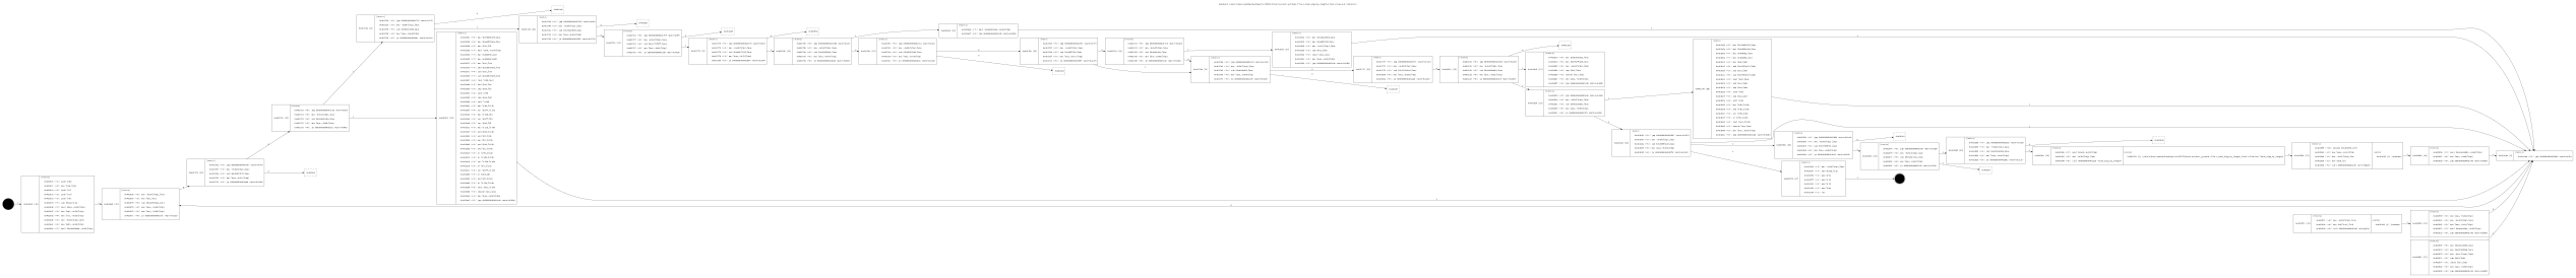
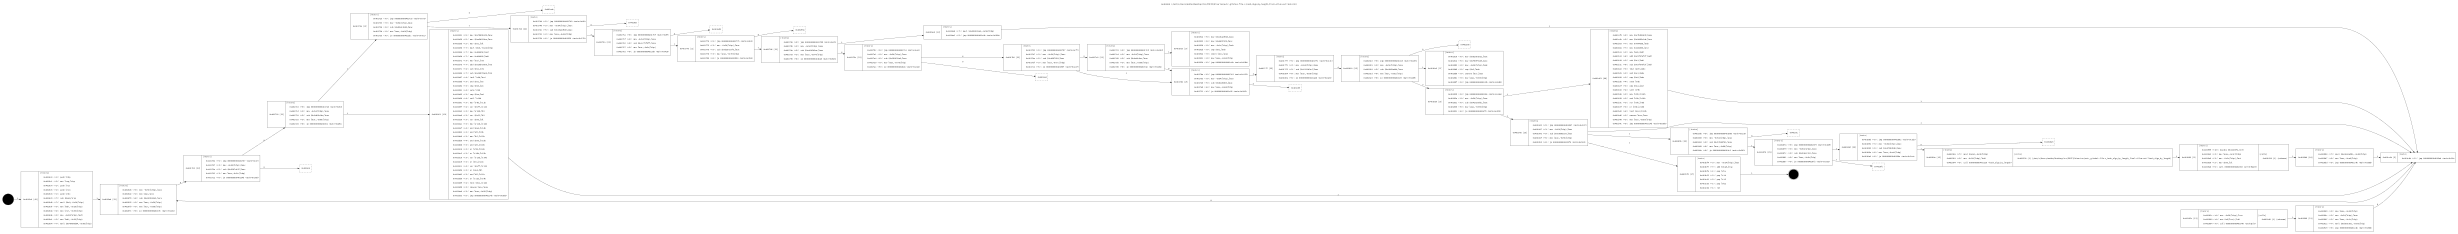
  digraph {
    fontname="Source Code Pro"
    label="0x4016c0 (/mnt/c/Users/mathe/Desktop/tcc/POCII/binaries/extr_gitsha1-file.c_hash_algo_by_length_Final-ollvm.out::main(0))"
    labelloc=t
    rankdir=LR
    node [fontname="Source Code Pro" shape=record]
    edge [fontname="Source Code Pro"]
    Entry [fillcolor=black height=0.3 shape=circle style=filled width=0.3]
    n2 [label="{\n     0x4016c0 [43]\l\n     | [instrs]\l\n     &nbsp;&nbsp;0x4016c0 \<+1\>: push %rbp\l\n     &nbsp;&nbsp;0x4016c1 \<+3\>: mov %rsp,%rbp\l\n     &nbsp;&nbsp;0x4016c4 \<+2\>: push %r15\l\n     &nbsp;&nbsp;0x4016c6 \<+2\>: push %r14\l\n     &nbsp;&nbsp;0x4016c8 \<+1\>: push %rbx\l\n     &nbsp;&nbsp;0x4016c9 \<+7\>: sub $0xa8,%rsp\l\n     &nbsp;&nbsp;0x4016d0 \<+7\>: movl $0x0,-0x24(%rbp)\l\n     &nbsp;&nbsp;0x4016d7 \<+3\>: mov %edi,-0x28(%rbp)\l\n     &nbsp;&nbsp;0x4016da \<+4\>: mov %rsi,-0x30(%rbp)\l\n     &nbsp;&nbsp;0x4016de \<+3\>: mov -0x28(%rbp),%edi\l\n     &nbsp;&nbsp;0x4016e1 \<+3\>: mov %edi,-0x20(%rbp)\l\n     &nbsp;&nbsp;0x4016e4 \<+7\>: movl $0x4069ed04,-0x50(%rbp)\l\n  }"]
    n3 [label="{\n     0x4016eb [23]\l\n     | [instrs]\l\n     &nbsp;&nbsp;0x4016eb \<+3\>: mov -0x50(%rbp),%eax\l\n     &nbsp;&nbsp;0x4016ee \<+2\>: mov %eax,%ecx\l\n     &nbsp;&nbsp;0x4016f0 \<+6\>: sub $0x820910a2,%ecx\l\n     &nbsp;&nbsp;0x4016f6 \<+3\>: mov %eax,-0x54(%rbp)\l\n     &nbsp;&nbsp;0x4016f9 \<+3\>: mov %ecx,-0x58(%rbp)\l\n     &nbsp;&nbsp;0x4016fc \<+6\>: je 00000000004018fc \<main+0x23c\>\l\n  }"]
    n4 [label="{\n     0x401702 [22]\l\n     | [instrs]\l\n     &nbsp;&nbsp;0x401702 \<+5\>: jmp 0000000000401707 \<main+0x47\>\l\n     &nbsp;&nbsp;0x401707 \<+3\>: mov -0x54(%rbp),%eax\l\n     &nbsp;&nbsp;0x40170a \<+5\>: sub $0x9207af47,%eax\l\n     &nbsp;&nbsp;0x40170f \<+3\>: mov %eax,-0x5c(%rbp)\l\n     &nbsp;&nbsp;0x401712 \<+6\>: je 0000000000401a4d \<main+0x38d\>\l\n  }"]
    n5 [label="{\n     0x4018fc [13]\l\n     | [instrs]\l\n     &nbsp;&nbsp;0x4018fc \<+4\>: mov -0x30(%rbp),%rax\l\n     &nbsp;&nbsp;0x401900 \<+4\>: mov 0x8(%rax),%rdi\l\n     &nbsp;&nbsp;0x401904 \<+5\>: call 0000000000401040 \<atoi@plt\>\l\n     | [calls]\l\n     &nbsp;&nbsp;0x401040 \{1\} (unknown)\l\n  }"]
    n6 [label="{\n     0x401909 [21]\l\n     | [instrs]\l\n     &nbsp;&nbsp;0x401909 \<+3\>: mov %eax,-0x34(%rbp)\l\n     &nbsp;&nbsp;0x40190c \<+3\>: mov -0x34(%rbp),%eax\l\n     &nbsp;&nbsp;0x40190f \<+3\>: mov %eax,-0x1c(%rbp)\l\n     &nbsp;&nbsp;0x401912 \<+7\>: movl $0xbe5c0ec,-0x50(%rbp)\l\n     &nbsp;&nbsp;0x401919 \<+5\>: jmp 0000000000401c4b \<main+0x58b\>\l\n  }"]
    n7 [label="{\n     0x401a4d\l\n  }" style=dashed]
    n8 [label="{\n     0x401718 [22]\l\n     | [instrs]\l\n     &nbsp;&nbsp;0x401718 \<+5\>: jmp 000000000040171d \<main+0x5d\>\l\n     &nbsp;&nbsp;0x40171d \<+3\>: mov -0x54(%rbp),%eax\l\n     &nbsp;&nbsp;0x401720 \<+5\>: sub $0x9466c1de,%eax\l\n     &nbsp;&nbsp;0x401725 \<+3\>: mov %eax,-0x60(%rbp)\l\n     &nbsp;&nbsp;0x401728 \<+6\>: je 0000000000401b51 \<main+0x491\>\l\n  }"]
    n9 [label="{\n     0x401c4b [5]\l\n     | [instrs]\l\n     &nbsp;&nbsp;0x401c4b \<+5\>: jmp 00000000004016eb \<main+0x2b\>\l\n  }"]
    n10 [label="{\n     0x401b51 [151]\l\n     | [instrs]\l\n     &nbsp;&nbsp;0x401b51 \<+5\>: mov $0x7b891639,%eax\l\n     &nbsp;&nbsp;0x401b56 \<+5\>: mov $0xe5df42ee,%ecx\l\n     &nbsp;&nbsp;0x401b5b \<+2\>: mov $0x1,%dl\l\n     &nbsp;&nbsp;0x401b5d \<+7\>: movl $0x0,-0x24(%rbp)\l\n     &nbsp;&nbsp;0x401b64 \<+7\>: mov 0x404058,%esi\l\n     &nbsp;&nbsp;0x401b6b \<+7\>: mov 0x404060,%edi\l\n     &nbsp;&nbsp;0x401b72 \<+3\>: mov %esi,%r8d\l\n     &nbsp;&nbsp;0x401b75 \<+7\>: add $0x20b726e9,%r8d\l\n     &nbsp;&nbsp;0x401b7c \<+4\>: sub $0x1,%r8d\l\n     &nbsp;&nbsp;0x401b80 \<+7\>: sub $0x20b726e9,%r8d\l\n     &nbsp;&nbsp;0x401b87 \<+4\>: imul %r8d,%esi\l\n     &nbsp;&nbsp;0x401b8b \<+3\>: and $0x1,%esi\l\n     &nbsp;&nbsp;0x401b8e \<+3\>: cmp $0x0,%esi\l\n     &nbsp;&nbsp;0x401b91 \<+4\>: sete %r9b\l\n     &nbsp;&nbsp;0x401b95 \<+3\>: cmp $0xa,%edi\l\n     &nbsp;&nbsp;0x401b98 \<+4\>: setl %r10b\l\n     &nbsp;&nbsp;0x401b9c \<+3\>: mov %r9b,%r11b\l\n     &nbsp;&nbsp;0x401b9f \<+4\>: xor $0xff,%r11b\l\n     &nbsp;&nbsp;0x401ba3 \<+3\>: mov %r10b,%bl\l\n     &nbsp;&nbsp;0x401ba6 \<+3\>: xor $0xff,%bl\l\n     &nbsp;&nbsp;0x401ba9 \<+3\>: xor $0x0,%dl\l\n     &nbsp;&nbsp;0x401bac \<+3\>: mov %r11b,%r14b\l\n     &nbsp;&nbsp;0x401baf \<+4\>: and $0x0,%r14b\l\n     &nbsp;&nbsp;0x401bb3 \<+3\>: and %dl,%r9b\l\n     &nbsp;&nbsp;0x401bb6 \<+3\>: mov %bl,%r15b\l\n     &nbsp;&nbsp;0x401bb9 \<+4\>: and $0x0,%r15b\l\n     &nbsp;&nbsp;0x401bbd \<+3\>: and %dl,%r10b\l\n     &nbsp;&nbsp;0x401bc0 \<+3\>: or %r9b,%r14b\l\n     &nbsp;&nbsp;0x401bc3 \<+3\>: or %r10b,%r15b\l\n     &nbsp;&nbsp;0x401bc6 \<+3\>: xor %r15b,%r14b\l\n     &nbsp;&nbsp;0x401bc9 \<+3\>: or %bl,%r11b\l\n     &nbsp;&nbsp;0x401bcc \<+4\>: xor $0xff,%r11b\l\n     &nbsp;&nbsp;0x401bd0 \<+3\>: or $0x0,%dl\l\n     &nbsp;&nbsp;0x401bd3 \<+3\>: and %dl,%r11b\l\n     &nbsp;&nbsp;0x401bd6 \<+3\>: or %r11b,%r14b\l\n     &nbsp;&nbsp;0x401bd9 \<+4\>: test $0x1,%r14b\l\n     &nbsp;&nbsp;0x401bdd \<+3\>: cmovne %ecx,%eax\l\n     &nbsp;&nbsp;0x401be0 \<+3\>: mov %eax,-0x50(%rbp)\l\n     &nbsp;&nbsp;0x401be3 \<+5\>: jmp 0000000000401c4b \<main+0x58b\>\l\n  }"]
    n11 [label="{\n     0x40172e [22]\l\n     | [instrs]\l\n     &nbsp;&nbsp;0x40172e \<+5\>: jmp 0000000000401733 \<main+0x73\>\l\n     &nbsp;&nbsp;0x401733 \<+3\>: mov -0x54(%rbp),%eax\l\n     &nbsp;&nbsp;0x401736 \<+5\>: sub $0xb3e13045,%eax\l\n     &nbsp;&nbsp;0x40173b \<+3\>: mov %eax,-0x64(%rbp)\l\n     &nbsp;&nbsp;0x40173e \<+6\>: je 0000000000401adc \<main+0x41c\>\l\n  }"]
    Exit [fillcolor=black height=0.3 peripheries=2 shape=circle style=filled width=0.3]
    n13 [label="{\n     0x401adc\l\n  }" style=dashed]
    n14 [label="{\n     0x401744 [22]\l\n     | [instrs]\l\n     &nbsp;&nbsp;0x401744 \<+5\>: jmp 0000000000401749 \<main+0x89\>\l\n     &nbsp;&nbsp;0x401749 \<+3\>: mov -0x54(%rbp),%eax\l\n     &nbsp;&nbsp;0x40174c \<+5\>: sub $0xc6a2d920,%eax\l\n     &nbsp;&nbsp;0x401751 \<+3\>: mov %eax,-0x68(%rbp)\l\n     &nbsp;&nbsp;0x401754 \<+6\>: je 0000000000401939 \<main+0x279\>\l\n  }"]
    n15 [label="{\n     0x4019b0 [18]\l\n     | [instrs]\l\n     &nbsp;&nbsp;0x4019b0 \<+7\>: movl $0x42e2eddc,-0x50(%rbp)\l\n     &nbsp;&nbsp;0x4019b7 \<+6\>: mov %eax,-0xa8(%rbp)\l\n     &nbsp;&nbsp;0x4019bd \<+5\>: jmp 0000000000401c4b \<main+0x58b\>\l\n  }"]
    n16 [label="{\n     0x401939\l\n  }" style=dashed]
    n17 [label="{\n     0x40175a [22]\l\n     | [instrs]\l\n     &nbsp;&nbsp;0x40175a \<+5\>: jmp 000000000040175f \<main+0x9f\>\l\n     &nbsp;&nbsp;0x40175f \<+3\>: mov -0x54(%rbp),%eax\l\n     &nbsp;&nbsp;0x401762 \<+5\>: sub $0xccfcf9ff,%eax\l\n     &nbsp;&nbsp;0x401767 \<+3\>: mov %eax,-0x6c(%rbp)\l\n     &nbsp;&nbsp;0x40176a \<+6\>: je 0000000000401ad0 \<main+0x410\>\l\n  }"]
    n18 [label="{\n     0x401999 [23]\l\n     | [instrs]\l\n     &nbsp;&nbsp;0x401999 \<+10\>: movabs $0x4020f2,%rdi\l\n     &nbsp;&nbsp;0x4019a3 \<+3\>: mov %eax,-0x3c(%rbp)\l\n     &nbsp;&nbsp;0x4019a6 \<+3\>: mov -0x3c(%rbp),%esi\l\n     &nbsp;&nbsp;0x4019a9 \<+2\>: mov $0x0,%al\l\n     &nbsp;&nbsp;0x4019ab \<+5\>: call 0000000000401030 \<printf@plt\>\l\n     | [calls]\l\n     &nbsp;&nbsp;0x401030 \{1\} (unknown)\l\n  }"]
    n19 [label="{\n     0x401ad0\l\n  }" style=dashed]
    n20 [label="{\n     0x401770 [22]\l\n     | [instrs]\l\n     &nbsp;&nbsp;0x401770 \<+5\>: jmp 0000000000401775 \<main+0xb5\>\l\n     &nbsp;&nbsp;0x401775 \<+3\>: mov -0x54(%rbp),%eax\l\n     &nbsp;&nbsp;0x401778 \<+5\>: sub $0xda5725f0,%eax\l\n     &nbsp;&nbsp;0x40177d \<+3\>: mov %eax,-0x70(%rbp)\l\n     &nbsp;&nbsp;0x401780 \<+6\>: je 0000000000401954 \<main+0x294\>\l\n  }"]
    n21 [label="{\n     0x4018a6\l\n  }" style=dashed]
    n22 [label="{\n     0x401954\l\n  }" style=dashed]
    n23 [label="{\n     0x401786 [22]\l\n     | [instrs]\l\n     &nbsp;&nbsp;0x401786 \<+5\>: jmp 000000000040178b \<main+0xcb\>\l\n     &nbsp;&nbsp;0x40178b \<+3\>: mov -0x54(%rbp),%eax\l\n     &nbsp;&nbsp;0x40178e \<+5\>: sub $0xe5df42ee,%eax\l\n     &nbsp;&nbsp;0x401793 \<+3\>: mov %eax,-0x74(%rbp)\l\n     &nbsp;&nbsp;0x401796 \<+6\>: je 0000000000401be8 \<main+0x528\>\l\n  }"]
    n24 [label="{\n     0x40198a [15]\l\n     | [instrs]\l\n     &nbsp;&nbsp;0x40198a \<+7\>: movl $0x64,-0x38(%rbp)\l\n     &nbsp;&nbsp;0x401991 \<+3\>: mov -0x38(%rbp),%edi\l\n     &nbsp;&nbsp;0x401994 \<+5\>: call 0000000000401220 \<hash_algo_by_length\>\l\n     | [calls]\l\n     &nbsp;&nbsp;0x401220 \{1\} (/mnt/c/Users/mathe/Desktop/tcc/POCII/binaries/extr_gitsha1-file.c_hash_algo_by_length_Final-ollvm.out::hash_algo_by_length)\l\n  }"]
    n25 [label="{\n     0x401be8 [12]\l\n     | [instrs]\l\n     &nbsp;&nbsp;0x401be8 \<+7\>: movl $0x556931e0,-0x50(%rbp)\l\n     &nbsp;&nbsp;0x401bef \<+5\>: jmp 0000000000401c4b \<main+0x58b\>\l\n  }"]
    n26 [label="{\n     0x40179c [22]\l\n     | [instrs]\l\n     &nbsp;&nbsp;0x40179c \<+5\>: jmp 00000000004017a1 \<main+0xe1\>\l\n     &nbsp;&nbsp;0x4017a1 \<+3\>: mov -0x54(%rbp),%eax\l\n     &nbsp;&nbsp;0x4017a4 \<+5\>: sub $0xf60f91e9,%eax\l\n     &nbsp;&nbsp;0x4017a9 \<+3\>: mov %eax,-0x78(%rbp)\l\n     &nbsp;&nbsp;0x4017ac \<+6\>: je 00000000004018e4 \<main+0x224\>\l\n  }"]
    n27 [label="{\n     0x40188d [25]\l\n     | [instrs]\l\n     &nbsp;&nbsp;0x40188d \<+5\>: jmp 0000000000401892 \<main+0x1d2\>\l\n     &nbsp;&nbsp;0x401892 \<+3\>: mov -0x54(%rbp),%eax\l\n     &nbsp;&nbsp;0x401895 \<+5\>: sub $0x6728d346,%eax\l\n     &nbsp;&nbsp;0x40189a \<+6\>: mov %eax,-0xa0(%rbp)\l\n     &nbsp;&nbsp;0x4018a0 \<+6\>: je 000000000040198a \<main+0x2ca\>\l\n  }"]
    n28 [label="{\n     0x4018e4\l\n  }" style=dashed]
    n29 [label="{\n     0x4017b2 [22]\l\n     | [instrs]\l\n     &nbsp;&nbsp;0x4017b2 \<+5\>: jmp 00000000004017b7 \<main+0xf7\>\l\n     &nbsp;&nbsp;0x4017b7 \<+3\>: mov -0x54(%rbp),%eax\l\n     &nbsp;&nbsp;0x4017ba \<+5\>: sub $0x4697029,%eax\l\n     &nbsp;&nbsp;0x4017bf \<+3\>: mov %eax,-0x7c(%rbp)\l\n     &nbsp;&nbsp;0x4017c2 \<+6\>: je 000000000040196f \<main+0x2af\>\l\n  }"]
    n30 [label="{\n     0x4019fa\l\n  }" style=dashed]
    n31 [label="{\n     0x4017c8 [22]\l\n     | [instrs]\l\n     &nbsp;&nbsp;0x4017c8 \<+5\>: jmp 00000000004017cd \<main+0x10d\>\l\n     &nbsp;&nbsp;0x4017cd \<+3\>: mov -0x54(%rbp),%eax\l\n     &nbsp;&nbsp;0x4017d0 \<+5\>: sub $0xbe5c0ec,%eax\l\n     &nbsp;&nbsp;0x4017d5 \<+3\>: mov %eax,-0x80(%rbp)\l\n     &nbsp;&nbsp;0x4017d8 \<+6\>: je 000000000040191e \<main+0x25e\>\l\n  }"]
    n32 [label="{\n     0x4017de [25]\l\n     | [instrs]\l\n     &nbsp;&nbsp;0x4017de \<+5\>: jmp 00000000004017e3 \<main+0x123\>\l\n     &nbsp;&nbsp;0x4017e3 \<+3\>: mov -0x54(%rbp),%eax\l\n     &nbsp;&nbsp;0x4017e6 \<+5\>: sub $0xd1eb883,%eax\l\n     &nbsp;&nbsp;0x4017eb \<+6\>: mov %eax,-0x84(%rbp)\l\n     &nbsp;&nbsp;0x4017f1 \<+6\>: je 0000000000401c05 \<main+0x545\>\l\n  }"]
    n33 [label="{\n     0x401874 [25]\l\n     | [instrs]\l\n     &nbsp;&nbsp;0x401874 \<+5\>: jmp 0000000000401879 \<main+0x1b9\>\l\n     &nbsp;&nbsp;0x401879 \<+3\>: mov -0x54(%rbp),%eax\l\n     &nbsp;&nbsp;0x40187c \<+5\>: sub $0x5a8cc3cc,%eax\l\n     &nbsp;&nbsp;0x401881 \<+6\>: mov %eax,-0x9c(%rbp)\l\n     &nbsp;&nbsp;0x401887 \<+6\>: je 00000000004019fa \<main+0x33a\>\l\n  }"]
-   n34 [label="{\n     0x40196f [27]\l\n     | [instrs]\l\n     &nbsp;&nbsp;0x40196f \<+5\>: mov $0xb3e13045,%eax\l\n     &nbsp;&nbsp;0x401974 \<+5\>: mov $0x6728d346,%ecx\l\n     &nbsp;&nbsp;0x401979 \<+3\>: mov -0x1c(%rbp),%edx\l\n     &nbsp;&nbsp;0x40197c \<+3\>: cmp $0x0,%edx\l\n     &nbsp;&nbsp;0x40197f \<+3\>: cmove %ecx,%eax\l\n     &nbsp;&nbsp;0x401982 \<+3\>: mov %eax,-0x50(%rbp)\l\n     &nbsp;&nbsp;0x401985 \<+5\>: jmp 0000000000401c4b \<main+0x58b\>\l\n  }"]
    n35 [label="{\n     0x40191e [27]\l\n     | [instrs]\l\n     &nbsp;&nbsp;0x40191e \<+5\>: mov $0xc6a2d920,%eax\l\n     &nbsp;&nbsp;0x401923 \<+5\>: mov $0x4697029,%ecx\l\n     &nbsp;&nbsp;0x401928 \<+3\>: mov -0x1c(%rbp),%edx\l\n     &nbsp;&nbsp;0x40192b \<+3\>: cmp $0x1,%edx\l\n     &nbsp;&nbsp;0x40192e \<+3\>: cmovl %ecx,%eax\l\n     &nbsp;&nbsp;0x401931 \<+3\>: mov %eax,-0x50(%rbp)\l\n     &nbsp;&nbsp;0x401934 \<+5\>: jmp 0000000000401c4b \<main+0x58b\>\l\n  }"]
    n36 [label="{\n     0x4019c2\l\n  }" style=dashed]
    n37 [label="{\n     0x401c05\l\n  }" style=dashed]
    n38 [label="{\n     0x4017f7 [25]\l\n     | [instrs]\l\n     &nbsp;&nbsp;0x4017f7 \<+5\>: jmp 00000000004017fc \<main+0x13c\>\l\n     &nbsp;&nbsp;0x4017fc \<+3\>: mov -0x54(%rbp),%eax\l\n     &nbsp;&nbsp;0x4017ff \<+5\>: sub $0x2111b2ef,%eax\l\n     &nbsp;&nbsp;0x401804 \<+6\>: mov %eax,-0x88(%rbp)\l\n     &nbsp;&nbsp;0x40180a \<+6\>: je 0000000000401ae8 \<main+0x428\>\l\n  }"]
    n39 [label="{\n     0x40185b [25]\l\n     | [instrs]\l\n     &nbsp;&nbsp;0x40185b \<+5\>: jmp 0000000000401860 \<main+0x1a0\>\l\n     &nbsp;&nbsp;0x401860 \<+3\>: mov -0x54(%rbp),%eax\l\n     &nbsp;&nbsp;0x401863 \<+5\>: sub $0x57008701,%eax\l\n     &nbsp;&nbsp;0x401868 \<+6\>: mov %eax,-0x98(%rbp)\l\n     &nbsp;&nbsp;0x40186e \<+6\>: je 00000000004019c2 \<main+0x302\>\l\n  }"]
    n40 [label="{\n     0x401810 [25]\l\n     | [instrs]\l\n     &nbsp;&nbsp;0x401810 \<+5\>: jmp 0000000000401815 \<main+0x155\>\l\n     &nbsp;&nbsp;0x401815 \<+3\>: mov -0x54(%rbp),%eax\l\n     &nbsp;&nbsp;0x401818 \<+5\>: sub $0x4069ed04,%eax\l\n     &nbsp;&nbsp;0x40181d \<+6\>: mov %eax,-0x8c(%rbp)\l\n     &nbsp;&nbsp;0x401823 \<+6\>: je 00000000004018c9 \<main+0x209\>\l\n  }"]
    n41 [label="{\n     0x401bf4 [17]\l\n     | [instrs]\l\n     &nbsp;&nbsp;0x401bf4 \<+3\>: mov -0x24(%rbp),%eax\l\n     &nbsp;&nbsp;0x401bf7 \<+7\>: add $0xa8,%rsp\l\n     &nbsp;&nbsp;0x401bfe \<+1\>: pop %rbx\l\n     &nbsp;&nbsp;0x401bff \<+2\>: pop %r14\l\n     &nbsp;&nbsp;0x401c01 \<+2\>: pop %r15\l\n     &nbsp;&nbsp;0x401c03 \<+1\>: pop %rbp\l\n     &nbsp;&nbsp;0x401c04 \<+1\>: ret\l\n  }"]
    n42 [label="{\n     0x401ae8\l\n  }" style=dashed]
    n43 [label="{\n     0x4018c9 [27]\l\n     | [instrs]\l\n     &nbsp;&nbsp;0x4018c9 \<+5\>: mov $0x820910a2,%eax\l\n     &nbsp;&nbsp;0x4018ce \<+5\>: mov $0xf60f91e9,%ecx\l\n     &nbsp;&nbsp;0x4018d3 \<+3\>: mov -0x20(%rbp),%edx\l\n     &nbsp;&nbsp;0x4018d6 \<+3\>: cmp $0x2,%edx\l\n     &nbsp;&nbsp;0x4018d9 \<+3\>: cmovne %ecx,%eax\l\n     &nbsp;&nbsp;0x4018dc \<+3\>: mov %eax,-0x50(%rbp)\l\n     &nbsp;&nbsp;0x4018df \<+5\>: jmp 0000000000401c4b \<main+0x58b\>\l\n  }"]
    n44 [label="{\n     0x401829 [25]\l\n     | [instrs]\l\n     &nbsp;&nbsp;0x401829 \<+5\>: jmp 000000000040182e \<main+0x16e\>\l\n     &nbsp;&nbsp;0x40182e \<+3\>: mov -0x54(%rbp),%eax\l\n     &nbsp;&nbsp;0x401831 \<+5\>: sub $0x42e2eddc,%eax\l\n     &nbsp;&nbsp;0x401836 \<+6\>: mov %eax,-0x90(%rbp)\l\n     &nbsp;&nbsp;0x40183c \<+6\>: je 0000000000401af9 \<main+0x439\>\l\n  }"]
    n45 [label="{\n     0x401842 [25]\l\n     | [instrs]\l\n     &nbsp;&nbsp;0x401842 \<+5\>: jmp 0000000000401847 \<main+0x187\>\l\n     &nbsp;&nbsp;0x401847 \<+3\>: mov -0x54(%rbp),%eax\l\n     &nbsp;&nbsp;0x40184a \<+5\>: sub $0x556931e0,%eax\l\n     &nbsp;&nbsp;0x40184f \<+6\>: mov %eax,-0x94(%rbp)\l\n     &nbsp;&nbsp;0x401855 \<+6\>: je 0000000000401bf4 \<main+0x534\>\l\n  }"]
    n46 [label="{\n     0x401af9 [88]\l\n     | [instrs]\l\n     &nbsp;&nbsp;0x401af9 \<+5\>: mov $0x7b891639,%eax\l\n     &nbsp;&nbsp;0x401afe \<+5\>: mov $0x9466c1de,%ecx\l\n     &nbsp;&nbsp;0x401b03 \<+7\>: mov 0x404058,%edx\l\n     &nbsp;&nbsp;0x401b0a \<+7\>: mov 0x404060,%esi\l\n     &nbsp;&nbsp;0x401b11 \<+2\>: mov %edx,%edi\l\n     &nbsp;&nbsp;0x401b13 \<+6\>: add $0x5f67ef2f,%edi\l\n     &nbsp;&nbsp;0x401b19 \<+3\>: sub $0x1,%edi\l\n     &nbsp;&nbsp;0x401b1c \<+6\>: sub $0x5f67ef2f,%edi\l\n     &nbsp;&nbsp;0x401b22 \<+3\>: imul %edi,%edx\l\n     &nbsp;&nbsp;0x401b25 \<+3\>: and $0x1,%edx\l\n     &nbsp;&nbsp;0x401b28 \<+3\>: cmp $0x0,%edx\l\n     &nbsp;&nbsp;0x401b2b \<+4\>: sete %r8b\l\n     &nbsp;&nbsp;0x401b2f \<+3\>: cmp $0xa,%esi\l\n     &nbsp;&nbsp;0x401b32 \<+4\>: setl %r9b\l\n     &nbsp;&nbsp;0x401b36 \<+3\>: mov %r8b,%r10b\l\n     &nbsp;&nbsp;0x401b39 \<+3\>: and %r9b,%r10b\l\n     &nbsp;&nbsp;0x401b3c \<+3\>: xor %r9b,%r8b\l\n     &nbsp;&nbsp;0x401b3f \<+3\>: or %r8b,%r10b\l\n     &nbsp;&nbsp;0x401b42 \<+4\>: test $0x1,%r10b\l\n     &nbsp;&nbsp;0x401b46 \<+3\>: cmovne %ecx,%eax\l\n     &nbsp;&nbsp;0x401b49 \<+3\>: mov %eax,-0x50(%rbp)\l\n     &nbsp;&nbsp;0x401b4c \<+5\>: jmp 0000000000401c4b \<main+0x58b\>\l\n  }"]
    Entry -> n2 [label=" 1"]
    n2 -> n3 [label=" 1"]
    n3 -> n4 [label=" 8"]
    n4 -> n7 [label=" 0"]
    n4 -> n8 [label=" 8"]
    n5 -> n6 [label=" 1"]
    n6 -> n9 [label=" 9"]
    n8 -> n10 [label=" 1"]
    n8 -> n11 [label=" 7"]
    n9 -> n3 [label=" 8"]
    n10 -> n9 [label=" 1"]
    n11 -> n13 [label=" 0"]
    n11 -> n14 [label=" 7"]
    n14 -> n16 [label=" 0"]
    n14 -> n17 [label=" 7"]
    n15 -> n9 [label=" 1"]
    n17 -> n19 [label=" 0"]
    n17 -> n20 [label=" 7"]
    n18 -> n15 [label=" 1"]
    n20 -> n22 [label=" 0"]
    n20 -> n23 [label=" 7"]
    n23 -> n25 [label=" 1"]
    n23 -> n26 [label=" 6"]
    n24 -> n18 [label=" 1"]
    n25 -> n9 [label=" 1"]
    n26 -> n28 [label=" 0"]
    n26 -> n29 [label=" 6"]
    n27 -> n21 [label=" 0"]
    n27 -> n24 [label=" 1"]
    n29 -> n31 [label=" 5"]
    n29 -> n32 [label=" 1"]
    n31 -> n32 [label=" 4"]
    n31 -> n35 [label=" 1"]
    n32 -> n37 [label=" 0"]
    n32 -> n38 [label=" 4"]
    n33 -> n27 [label=" 1"]
    n33 -> n30 [label=" 7"]
-   n34 -> n9 [label=" 1"]
-   n35 -> n9 [label=" 1"]
    n38 -> n40 [label=" 4"]
    n39 -> n33 [label=" 1"]
    n39 -> n36 [label=" 0"]
    n40 -> n42 [label=" 0"]
    n40 -> n43 [label=" 1"]
    n40 -> n44 [label=" 3"]
    n41 -> Exit [label=" 1"]
    n44 -> n45 [label=" 2"]
    n44 -> n46 [label=" 1"]
    n45 -> n9 [label=" 1"]
    n45 -> n39 [label=" 1"]
    n45 -> n41 [label=" 1"]
    n46 -> n9 [label=" 1"]
  }
